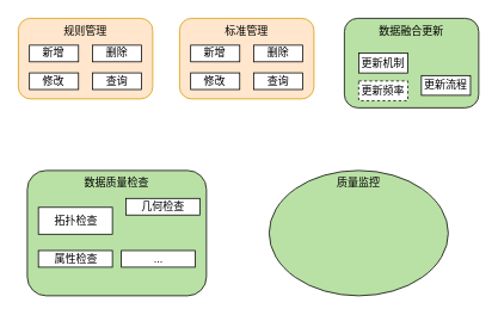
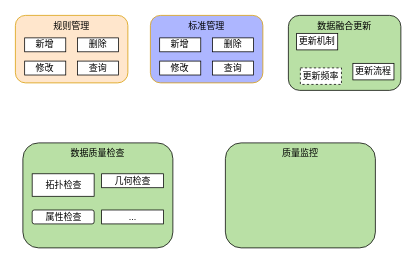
  <mxCell id="0" />
  <mxCell id="1" parent="0" />
  <mxCell id="2" value="" style="group" parent="1" vertex="1" connectable="0"><mxGeometry x="20" y="20" width="150" height="90" as="geometry" /></mxCell>
  <mxCell id="3" value="规则管理" style="rounded=1;whiteSpace=wrap;html=1;fillColor=#ffe6cc;strokeColor=#d79b00;verticalAlign=top;" parent="2" vertex="1"><mxGeometry width="150" height="90" as="geometry" /></mxCell>
  <mxCell id="4" value="修改" style="rounded=0;whiteSpace=wrap;html=1;" parent="2" vertex="1"><mxGeometry x="12.396" y="60.952" width="54.783" height="18.571" as="geometry" /></mxCell>
  <mxCell id="5" value="查询" style="rounded=0;whiteSpace=wrap;html=1;" parent="2" vertex="1"><mxGeometry x="82.831" y="60.952" width="54.783" height="18.571" as="geometry" /></mxCell>
  <mxCell id="6" value="新增" style="rounded=0;whiteSpace=wrap;html=1;" parent="2" vertex="1"><mxGeometry x="12.396" y="29.999" width="54.783" height="18.571" as="geometry" /></mxCell>
  <mxCell id="7" value="删除" style="rounded=0;whiteSpace=wrap;html=1;" parent="2" vertex="1"><mxGeometry x="82.831" y="29.999" width="54.783" height="18.571" as="geometry" /></mxCell>
  <mxCell id="8" value="" style="group" parent="1" vertex="1" connectable="0"><mxGeometry x="384" y="20" width="150" height="100" as="geometry" /></mxCell>
  <mxCell id="9" value="数据融合更新" style="rounded=1;whiteSpace=wrap;html=1;fillColor=#B9E0A5;verticalAlign=top;" parent="8" vertex="1"><mxGeometry width="150" height="100" as="geometry" /></mxCell>
  <mxCell id="10" value="更新频率" style="rounded=0;whiteSpace=wrap;html=1;dashed=1;" parent="8" vertex="1"><mxGeometry x="16.001" y="70.005" width="54.783" height="22.054" as="geometry" /></mxCell>
  <mxCell id="11" value="更新流程" style="rounded=0;whiteSpace=wrap;html=1;" parent="8" vertex="1"><mxGeometry x="86.001" y="63.975" width="54.783" height="22.054" as="geometry" /></mxCell>
- <mxCell id="12" value="更新机制" style="rounded=0;whiteSpace=wrap;html=1;" parent="8" vertex="1"><mxGeometry x="15.996" y="38.975" width="54.783" height="22.054" as="geometry" /></mxCell>
+ <mxCell id="12" value="更新机制" style="rounded=0;whiteSpace=wrap;html=1;" parent="8" vertex="1"><mxGeometry x="10.996" y="23.975" width="54.783" height="22.054" as="geometry" /></mxCell>
  <mxCell id="13" value="" style="group" parent="1" vertex="1" connectable="0"><mxGeometry x="30" y="190" width="200" height="140" as="geometry" /></mxCell>
  <mxCell id="14" value="数据质量检查" style="rounded=1;whiteSpace=wrap;html=1;fillColor=#B9E0A5;verticalAlign=top;" parent="13" vertex="1"><mxGeometry width="200" height="140" as="geometry" /></mxCell>
  <mxCell id="15" value="拓扑检查" style="rounded=0;html=1;imageHeight=24;imageWidth=28;" parent="13" vertex="1"><mxGeometry x="12.4" y="41.22" width="82.6" height="30" as="geometry" /></mxCell>
- <mxCell id="16" value="属性检查" style="rounded=0;html=1;imageHeight=24;imageWidth=28;" parent="13" vertex="1"><mxGeometry x="12.4" y="89.49" width="82.6" height="18.57" as="geometry" /></mxCell>
+ <mxCell id="16" value="属性检查" style="html=1;imageHeight=24;imageWidth=28;rounded=1;" parent="13" vertex="1"><mxGeometry x="12.4" y="89.49" width="82.6" height="18.57" as="geometry" /></mxCell>
  <mxCell id="17" value="..." style="rounded=0;html=1;imageHeight=24;imageWidth=28;" parent="13" vertex="1"><mxGeometry x="105" y="89.49" width="82.6" height="18.57" as="geometry" /></mxCell>
- <mxCell id="18" value="几何检查" style="rounded=0;html=1;imageHeight=24;imageWidth=28;" parent="13" vertex="1"><mxGeometry x="110" y="31.22" width="82.6" height="18.57" as="geometry" /></mxCell>
+ <mxCell id="18" value="几何检查" style="rounded=0;html=1;imageHeight=24;imageWidth=28;" parent="13" vertex="1"><mxGeometry x="105" y="41.22" width="82.6" height="18.57" as="geometry" /></mxCell>
  <mxCell id="19" value="" style="group;fillColor=default;fillStyle=hatch;" parent="1" vertex="1" connectable="0"><mxGeometry x="200" y="20" width="150" height="90" as="geometry" /></mxCell>
- <mxCell id="20" value="标准管理" style="rounded=1;whiteSpace=wrap;html=1;fillColor=#ffe6cc;strokeColor=#d79b00;verticalAlign=top;" parent="19" vertex="1"><mxGeometry width="150" height="90" as="geometry" /></mxCell>
+ <mxCell id="20" value="标准管理" style="rounded=1;whiteSpace=wrap;html=1;fillColor=#ADB6FF;strokeColor=#d79b00;verticalAlign=top;" parent="19" vertex="1"><mxGeometry width="150" height="90" as="geometry" /></mxCell>
  <mxCell id="21" value="修改" style="rounded=0;whiteSpace=wrap;html=1;" parent="19" vertex="1"><mxGeometry x="12.396" y="60.952" width="54.783" height="18.571" as="geometry" /></mxCell>
  <mxCell id="22" value="查询" style="rounded=0;whiteSpace=wrap;html=1;" parent="19" vertex="1"><mxGeometry x="82.831" y="60.952" width="54.783" height="18.571" as="geometry" /></mxCell>
  <mxCell id="23" value="新增" style="rounded=0;whiteSpace=wrap;html=1;" parent="19" vertex="1"><mxGeometry x="12.396" y="29.999" width="54.783" height="18.571" as="geometry" /></mxCell>
  <mxCell id="24" value="删除" style="rounded=0;whiteSpace=wrap;html=1;" parent="19" vertex="1"><mxGeometry x="82.831" y="29.999" width="54.783" height="18.571" as="geometry" /></mxCell>
  <mxCell id="25" value="" style="group" parent="1" vertex="1" connectable="0"><mxGeometry x="300" y="190" width="200" height="140" as="geometry" /></mxCell>
- <mxCell id="26" value="质量监控" style="ellipse;whiteSpace=wrap;html=1;fillColor=#B9E0A5;verticalAlign=top;" parent="25" vertex="1"><mxGeometry width="200" height="140" as="geometry" /></mxCell>
+ <mxCell id="26" value="质量监控" style="rounded=1;whiteSpace=wrap;html=1;fillColor=#B9E0A5;verticalAlign=top;" parent="25" vertex="1"><mxGeometry width="200" height="140" as="geometry" /></mxCell>
